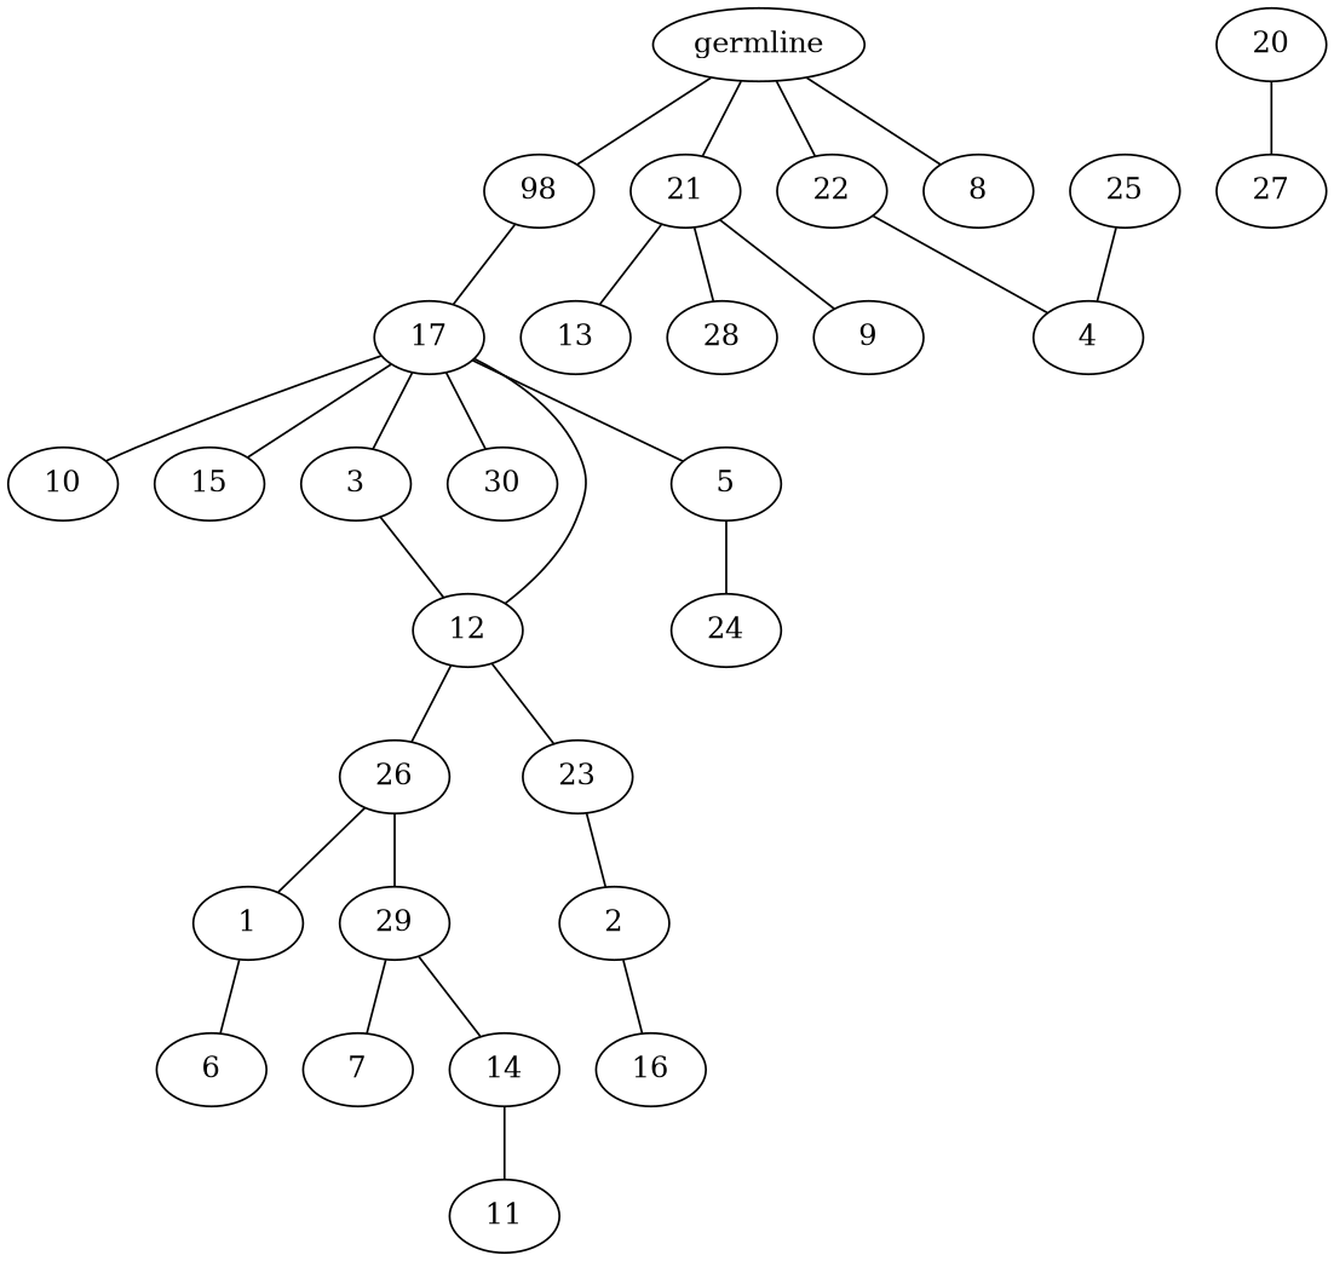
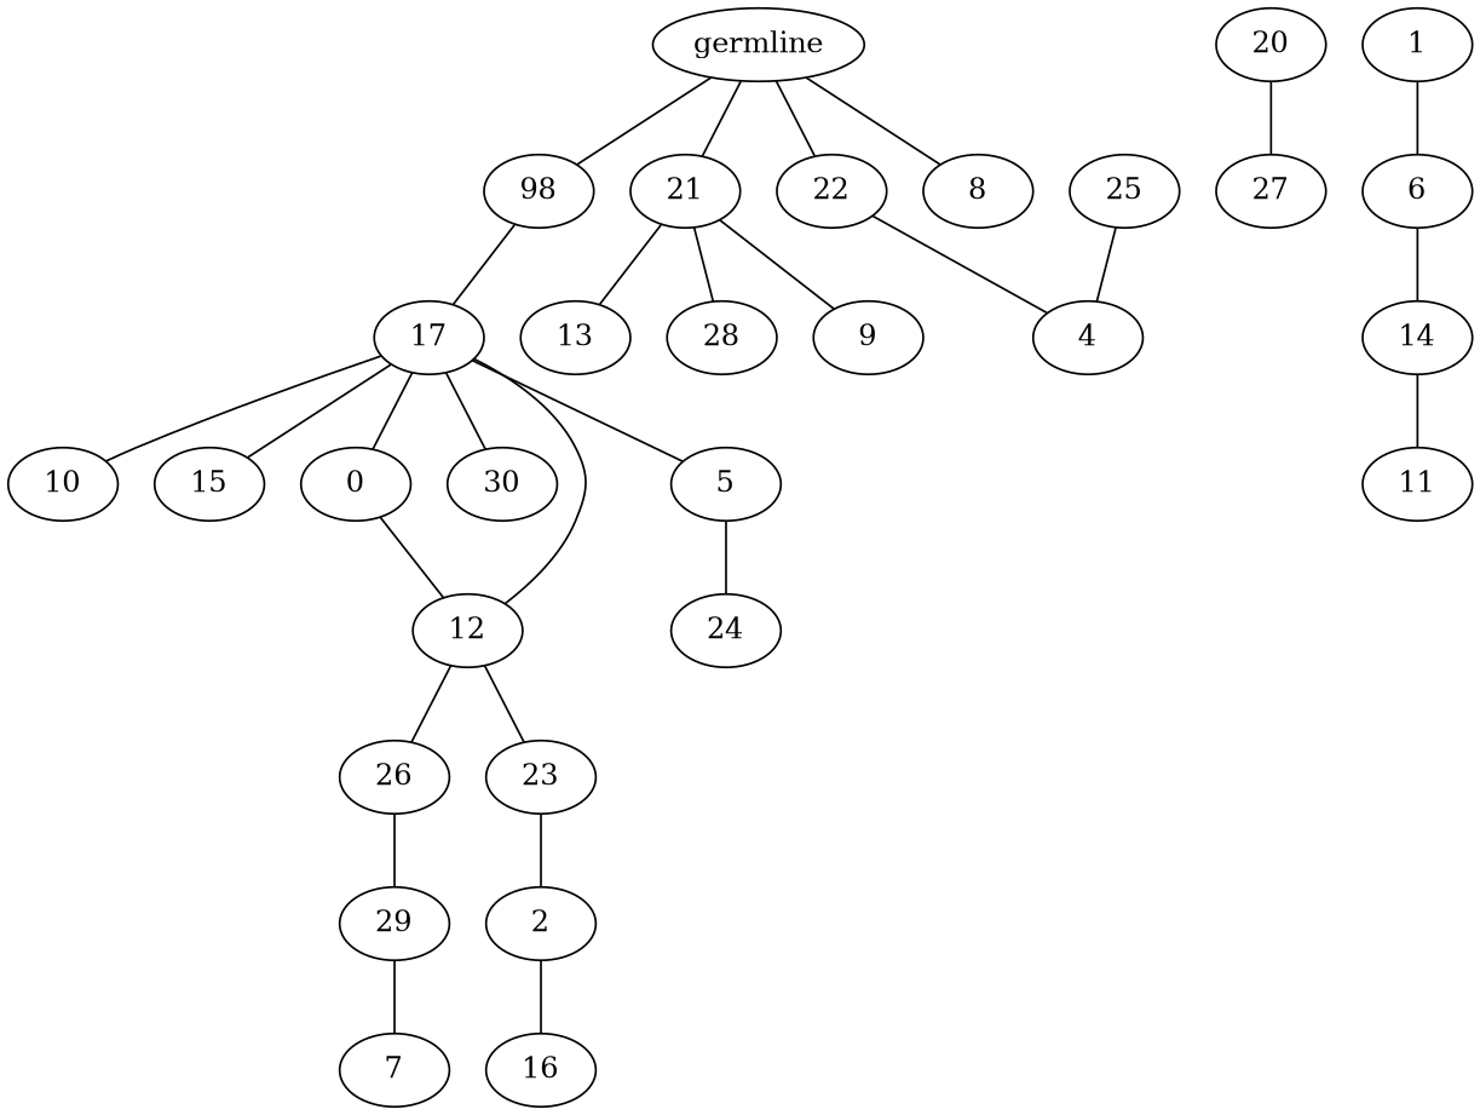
  graph {
    n1 [label=germline]
    n2 [label=98]
    n3 [label=21]
    n4 [label=22]
    n5 [label=8]
    n6 [label=17]
    n7 [label=13]
    n8 [label=28]
    n9 [label=9]
    n10 [label=4]
    n11 [label=10]
    n12 [label=15]
-   n13 [label=3]
+   n13 [label=0]
    n14 [label=30]
    n15 [label=5]
    n16 [label=12]
    n17 [label=20]
    n18 [label=27]
    n19 [label=24]
    n20 [label=26]
    n21 [label=23]
    n22 [label=1]
    n23 [label=29]
    n24 [label=2]
    n25 [label=16]
    n26 [label=6]
    n27 [label=7]
    n28 [label=14]
    n29 [label=11]
    n30 [label=25]
    n1 -- n2
    n1 -- n3
    n1 -- n4
    n1 -- n5
    n2 -- n6
    n3 -- n7
    n3 -- n8
    n3 -- n9
    n4 -- n10
    n6 -- n11
    n6 -- n12
    n6 -- n13
    n6 -- n14
    n6 -- n15
    n6 -- n16
    n13 -- n16
    n15 -- n19
    n16 -- n20
    n16 -- n21
    n17 -- n18
-   n20 -- n22
    n20 -- n23
    n21 -- n24
    n22 -- n26
    n23 -- n27
    n24 -- n25
-   n23 -- n28
+   n26 -- n28
    n28 -- n29
    n30 -- n10
  }
